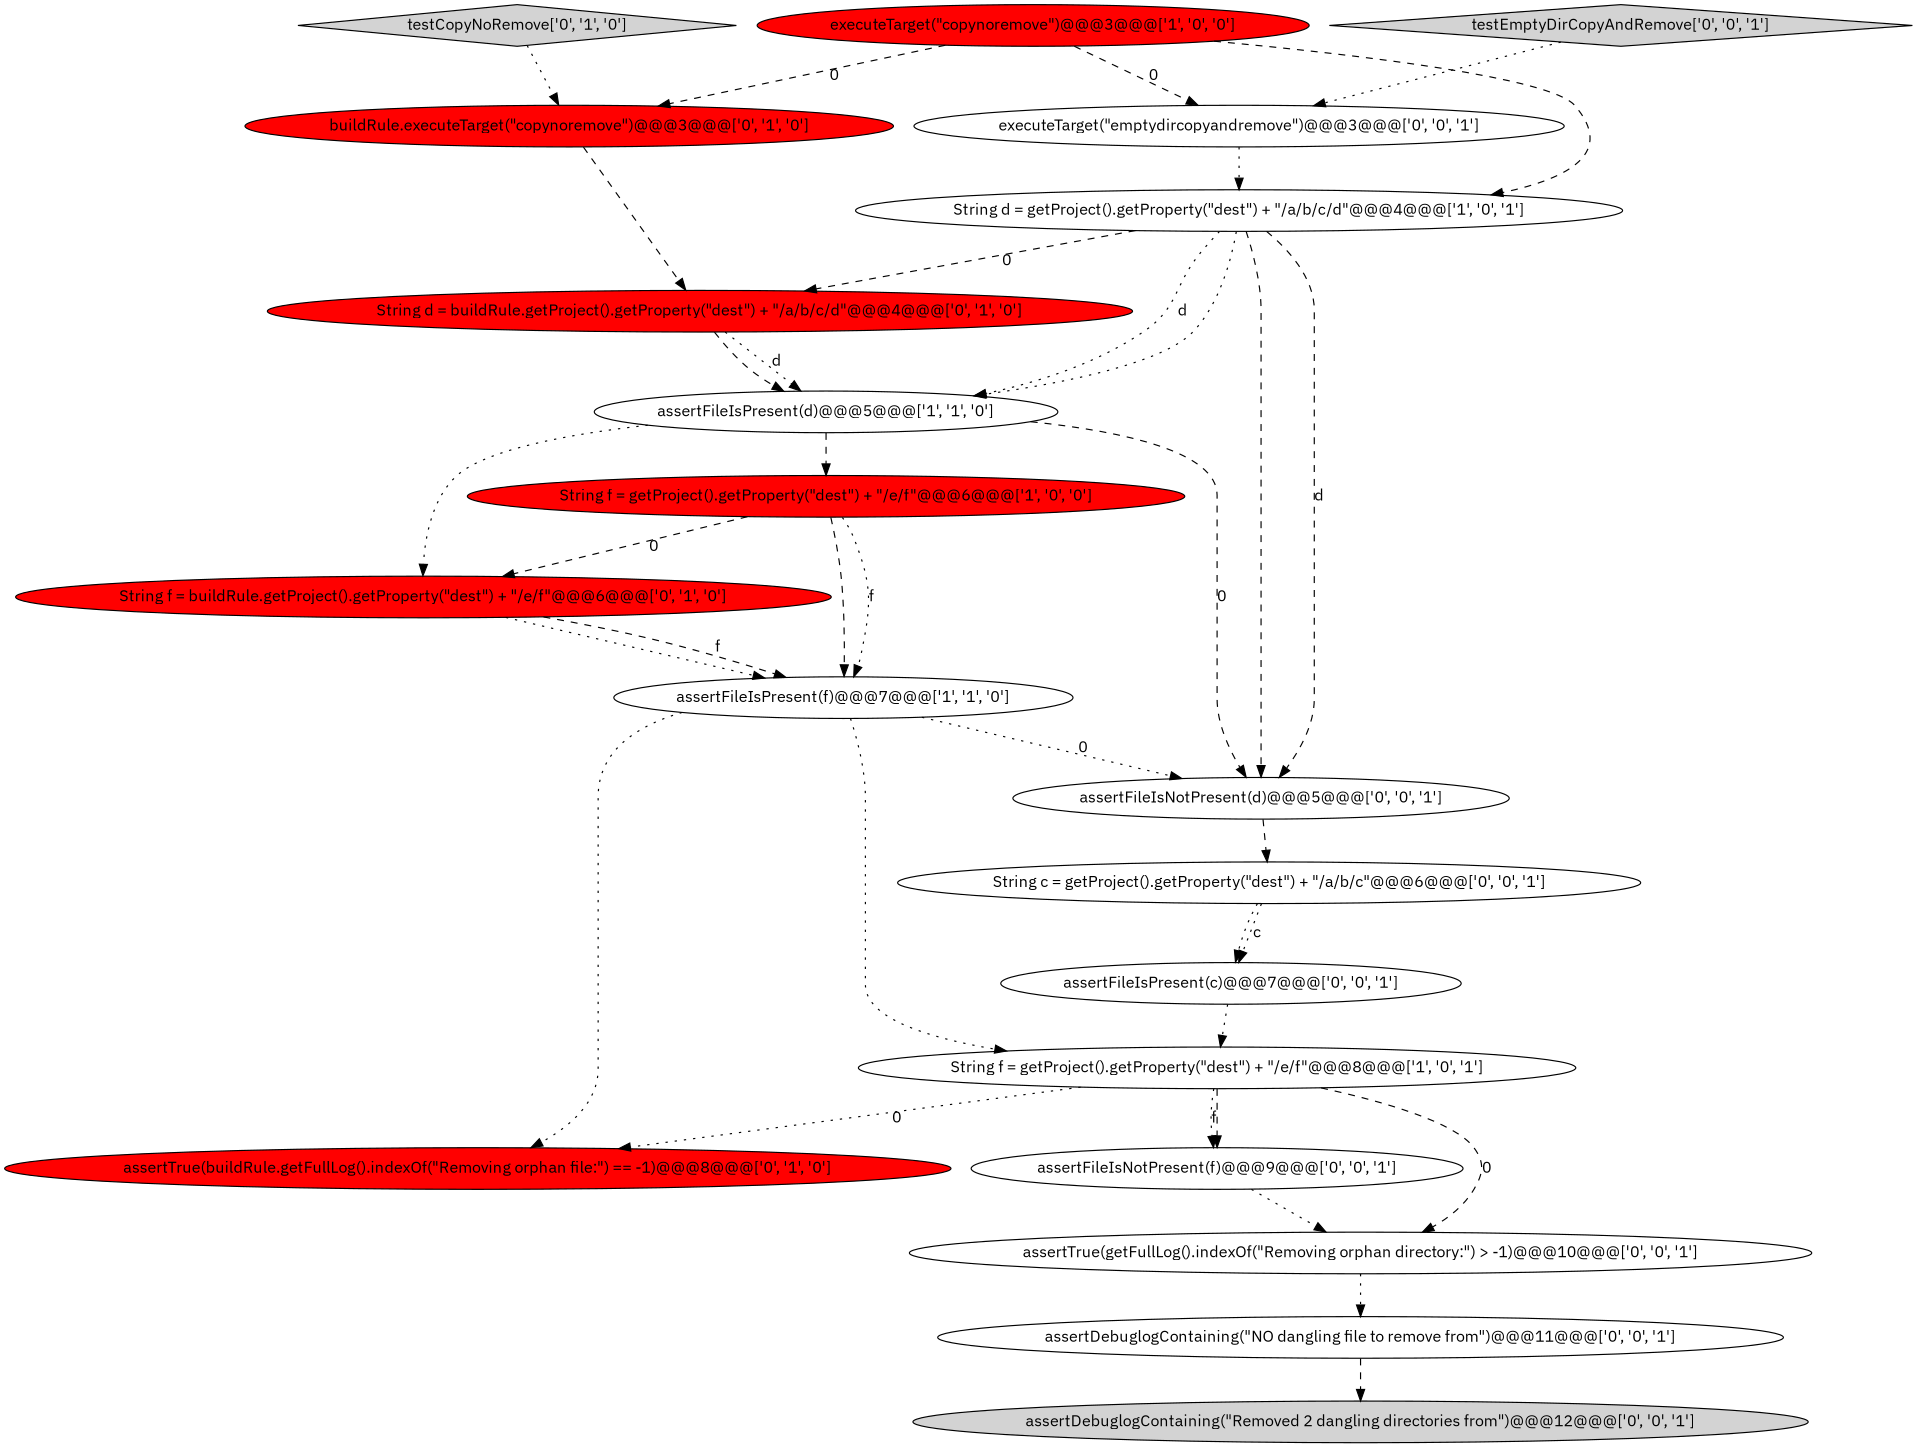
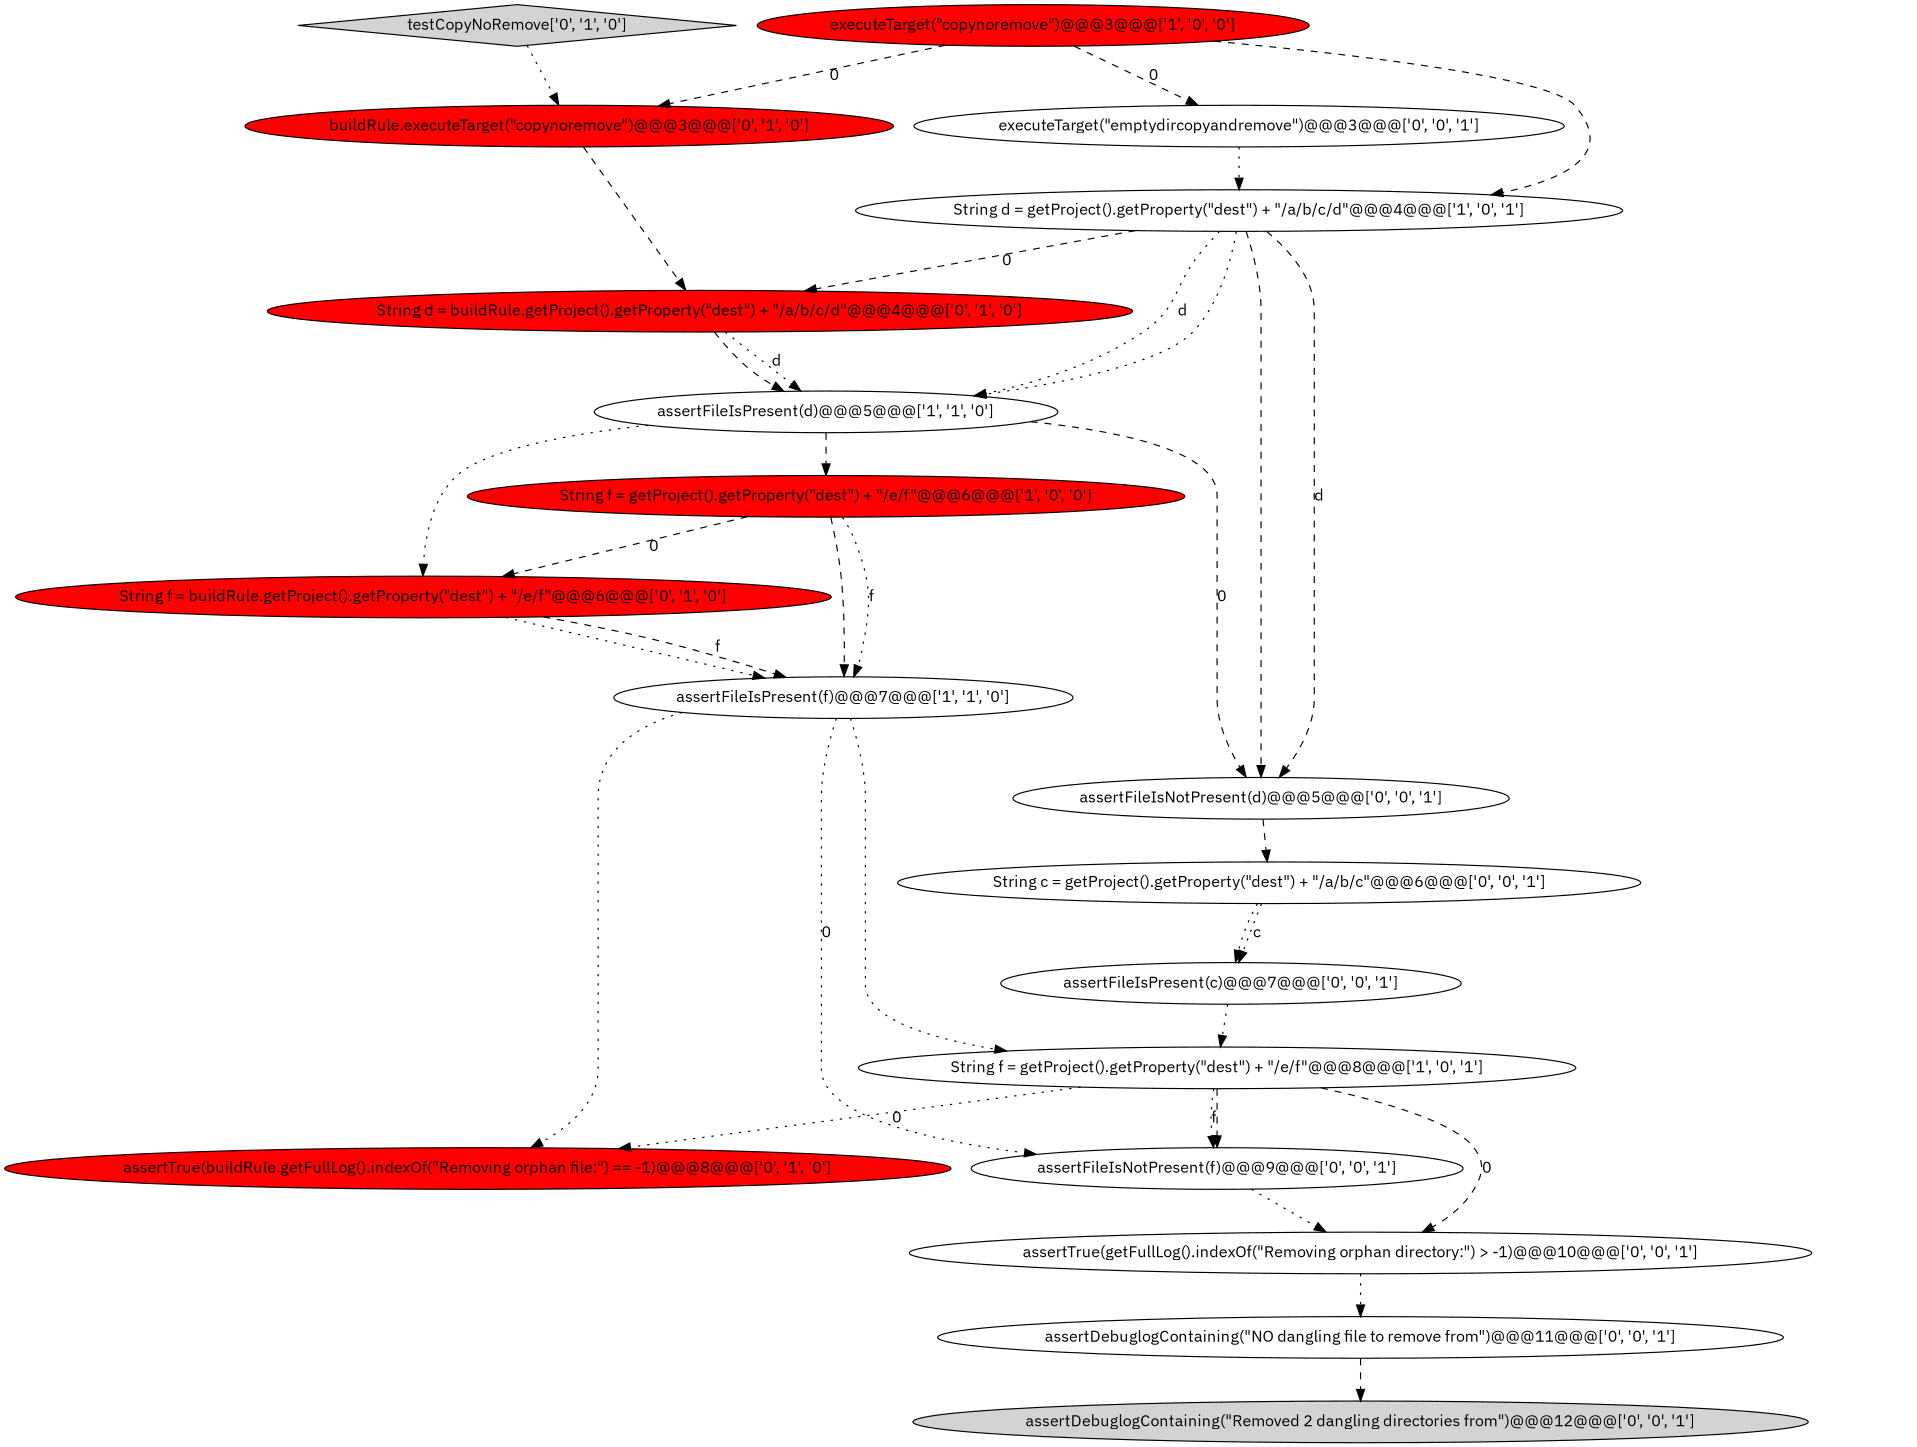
  digraph {
    fontname="IBM Plex Sans"
    node [fillcolor=white fontname="IBM Plex Sans" shape=ellipse style=filled]
    edge [fontname="IBM Plex Sans" style=dotted]
    n1 [fillcolor=red label="executeTarget(\"copynoremove\")@@@3@@@['1', '0', '0']"]
    n2 [label="String d = getProject().getProperty(\"dest\") + \"/a/b/c/d\"@@@4@@@['1', '0', '1']"]
    n3 [label="executeTarget(\"emptydircopyandremove\")@@@3@@@['0', '0', '1']"]
    n4 [fillcolor=red label="buildRule.executeTarget(\"copynoremove\")@@@3@@@['0', '1', '0']"]
    n5 [label="assertFileIsNotPresent(f)@@@9@@@['0', '0', '1']"]
    n6 [label="assertTrue(getFullLog().indexOf(\"Removing orphan directory:\") > -1)@@@10@@@['0', '0', '1']"]
    n7 [label="assertDebuglogContaining(\"NO dangling file to remove from\")@@@11@@@['0', '0', '1']"]
    n8 [label="assertFileIsPresent(d)@@@5@@@['1', '1', '0']"]
    n9 [label="assertFileIsNotPresent(d)@@@5@@@['0', '0', '1']"]
    n10 [fillcolor=red label="String d = buildRule.getProject().getProperty(\"dest\") + \"/a/b/c/d\"@@@4@@@['0', '1', '0']"]
    n11 [fillcolor=red label="String f = getProject().getProperty(\"dest\") + \"/e/f\"@@@6@@@['1', '0', '0']"]
    n12 [fillcolor=red label="String f = buildRule.getProject().getProperty(\"dest\") + \"/e/f\"@@@6@@@['0', '1', '0']"]
    n13 [label="String c = getProject().getProperty(\"dest\") + \"/a/b/c\"@@@6@@@['0', '0', '1']"]
    n14 [label="assertFileIsPresent(f)@@@7@@@['1', '1', '0']"]
    n15 [fillcolor=lightgray label="testCopyNoRemove['0', '1', '0']" shape=diamond]
    n16 [label="assertFileIsPresent(c)@@@7@@@['0', '0', '1']"]
    n17 [fillcolor=lightgray label="assertDebuglogContaining(\"Removed 2 dangling directories from\")@@@12@@@['0', '0', '1']"]
    n18 [fillcolor=red label="assertTrue(buildRule.getFullLog().indexOf(\"Removing orphan file:\") == -1)@@@8@@@['0', '1', '0']"]
    n19 [label="String f = getProject().getProperty(\"dest\") + \"/e/f\"@@@8@@@['1', '0', '1']"]
-   n20 [fillcolor=lightgray label="testEmptyDirCopyAndRemove['0', '0', '1']" shape=diamond]
    n1 -> n2 [style=dashed]
    n1 -> n3 [label=0 style=dashed]
    n1 -> n4 [label=0 style=dashed]
    n2 -> n8 [label=d]
    n2 -> n8
    n2 -> n9 [style=dashed]
    n2 -> n9 [label=d style=dashed]
    n2 -> n10 [label=0 style=dashed]
    n3 -> n2
    n4 -> n10 [style=dashed]
    n5 -> n6
    n6 -> n7
    n7 -> n17 [style=dashed]
    n8 -> n9 [label=0 style=dashed]
    n8 -> n11 [style=dashed]
    n8 -> n12
    n9 -> n13 [style=dashed]
    n10 -> n8 [label=d]
    n10 -> n8 [style=dashed]
    n11 -> n12 [label=0 style=dashed]
    n11 -> n14 [style=dashed]
    n11 -> n14 [label=f]
    n12 -> n14
    n12 -> n14 [label=f style=dashed]
    n13 -> n16 [label=c]
    n13 -> n16
-   n14 -> n9 [label=0]
+   n14 -> n5 [label=0]
    n14 -> n18
    n14 -> n19
    n15 -> n4
    n16 -> n19
    n19 -> n5 [label=f]
    n19 -> n5 [style=dashed]
    n19 -> n6 [label=0 style=dashed]
    n19 -> n18 [label=0]
-   n20 -> n3
  }
